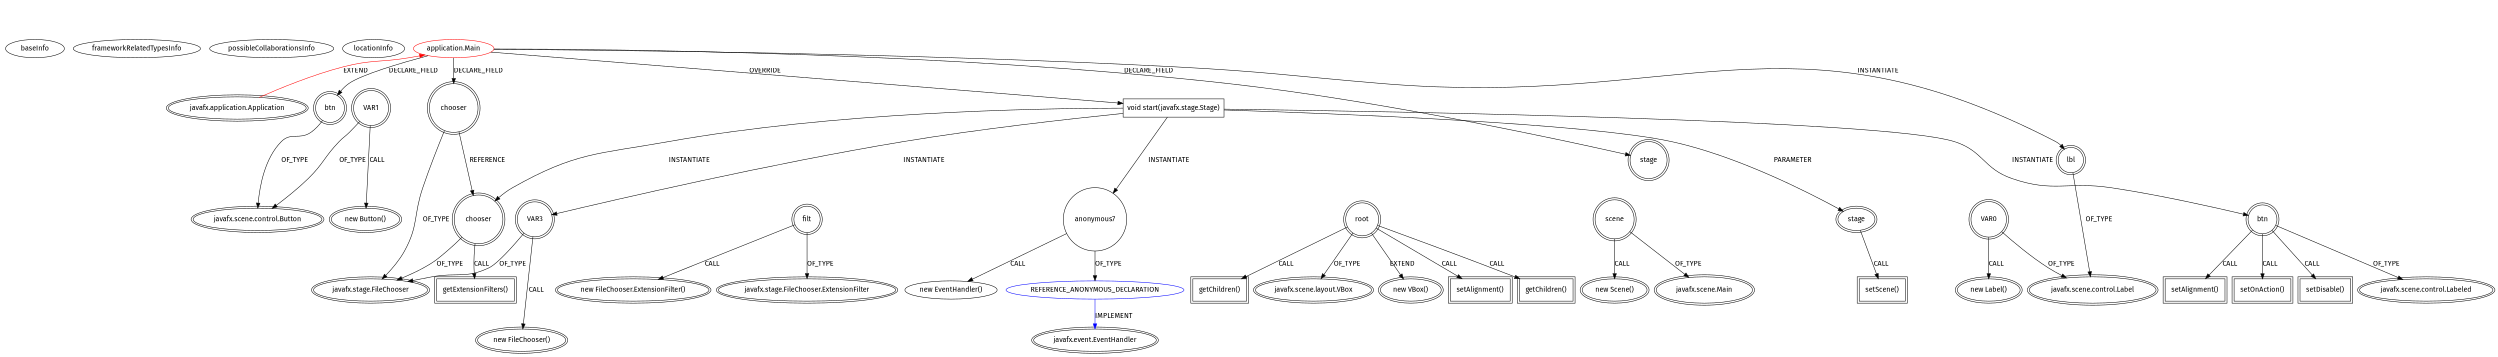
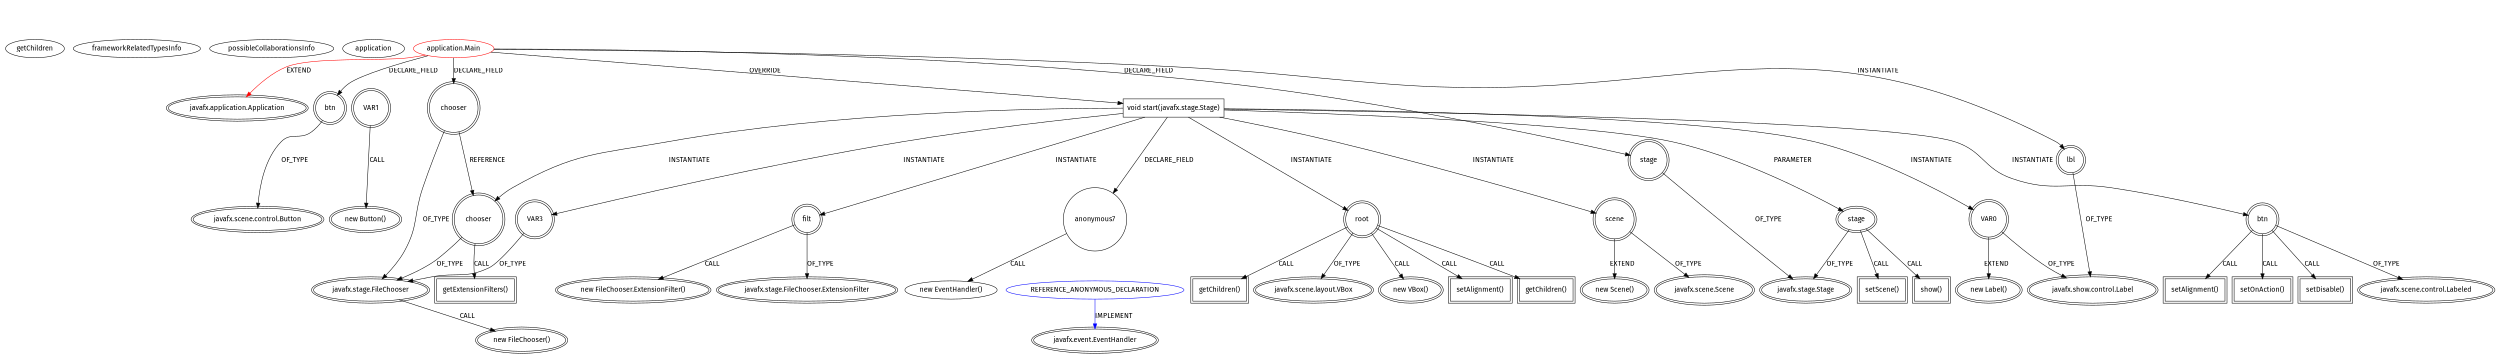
  digraph {
    fontname="Fira Sans"
    node [fontname="Fira Sans" isFrameworkType=true vertexType=FRAMEWORK_CLASS_TYPE peripheries=2]
    edge [fontname="Fira Sans"]
-   baseInfo [category=extension_graph graphId=2687 isAnonymous=false possibleRelation=true isFrameworkType="" vertexType="" peripheries=""]
+   baseInfo [category=extension_graph graphId=2687 isAnonymous=false possibleRelation=true label=getChildren isFrameworkType="" vertexType="" peripheries=""]
    frameworkRelatedTypesInfo [0="javafx.application.Application" isFrameworkType="" vertexType="" peripheries=""]
    possibleCollaborationsInfo [0="2687~OVERRIDING_METHOD_DECLARATION-INSTANTIATION-~javafx.application.Application ~javafx.event.EventHandler ~false~true" isFrameworkType="" vertexType="" peripheries=""]
-   locationInfo [contextSignature=Main filePath="/fisimon-Ing_Software/Ing_Software-master/src/application/Main.java" graphId=2687 projectName="fisimon-Ing_Software" isFrameworkType="" vertexType="" peripheries=""]
+   locationInfo [contextSignature=Main filePath="/fisimon-Ing_Software/Ing_Software-master/src/application/Main.java" graphId=2687 projectName="fisimon-Ing_Software" label=application isFrameworkType="" vertexType="" peripheries=""]
    n5 [color=red isFrameworkType=false label="application.Main" vertexType=ROOT_CLIENT_CLASS_DECLARATION peripheries=""]
    n6 [label="javafx.application.Application"]
    n7 [label=btn shape=circle vertexType=FIELD_DECLARATION]
    n8 [label=chooser shape=circle vertexType=FIELD_DECLARATION]
    n9 [label=lbl shape=circle vertexType=FIELD_DECLARATION]
    n10 [label=stage shape=circle vertexType=FIELD_DECLARATION]
    n11 [isFrameworkType=false label="void start(javafx.stage.Stage)" shape=box vertexType=OVERRIDING_METHOD_DECLARATION peripheries=""]
    n12 [label="javafx.scene.control.Button"]
    n13 [label="javafx.stage.FileChooser"]
    n14 [label=chooser shape=circle vertexType=VARIABLE_EXPRESION]
-   n15 [label="javafx.scene.control.Label"]
+   n15 [label="javafx.show.control.Label"]
+   n16 [label="javafx.stage.Stage"]
    n17 [label=stage vertexType=PARAMETER_DECLARATION]
    n18 [label=VAR0 shape=circle vertexType=VARIABLE_EXPRESION]
    n19 [label=btn shape=circle vertexType=VARIABLE_EXPRESION]
    n20 [label=VAR3 shape=circle vertexType=VARIABLE_EXPRESION]
    n21 [label=filt shape=circle vertexType=VARIABLE_EXPRESION]
    n22 [isFrameworkType=false label=anonymous7 shape=circle vertexType=VARIABLE_EXPRESION peripheries=""]
    n23 [label=root shape=circle vertexType=VARIABLE_EXPRESION]
    n24 [label=scene shape=circle vertexType=VARIABLE_EXPRESION]
    n25 [label="getExtensionFilters()" shape=box vertexType=INSIDE_CALL]
    n26 [label="setScene()" shape=box vertexType=INSIDE_CALL]
+   n27 [label="show()" shape=box vertexType=INSIDE_CALL]
    n28 [label="new Label()" vertexType=CONSTRUCTOR_CALL]
    n29 [label=VAR1 shape=circle vertexType=VARIABLE_EXPRESION]
    n30 [label="new Button()" vertexType=CONSTRUCTOR_CALL]
    n31 [label="javafx.scene.control.Labeled"]
    n32 [label="setAlignment()" shape=box vertexType=INSIDE_CALL]
    n33 [label="setOnAction()" shape=box vertexType=INSIDE_CALL]
    n34 [label="setDisable()" shape=box vertexType=INSIDE_CALL]
    n35 [label="new FileChooser()" vertexType=CONSTRUCTOR_CALL]
    n36 [label="javafx.stage.FileChooser.ExtensionFilter"]
    n37 [label="new FileChooser.ExtensionFilter()" vertexType=CONSTRUCTOR_CALL]
    n38 [color=blue isFrameworkType=false label=REFERENCE_ANONYMOUS_DECLARATION vertexType=REFERENCE_ANONYMOUS_DECLARATION peripheries=""]
    n39 [isFrameworkType=false label="new EventHandler()" vertexType=CONSTRUCTOR_CALL peripheries=""]
    n40 [label="javafx.scene.layout.VBox"]
    n41 [label="new VBox()" vertexType=CONSTRUCTOR_CALL]
    n42 [label="setAlignment()" shape=box vertexType=INSIDE_CALL]
    n43 [label="getChildren()" shape=box vertexType=INSIDE_CALL]
    n44 [label="getChildren()" shape=box vertexType=INSIDE_CALL]
-   n45 [label="javafx.scene.Main"]
+   n45 [label="javafx.scene.Scene"]
    n46 [label="new Scene()" vertexType=CONSTRUCTOR_CALL]
    n47 [label="javafx.event.EventHandler" vertexType=FRAMEWORK_INTERFACE_TYPE]
-   n6 -> n5 [color=red label=EXTEND]
+   n5 -> n6 [color=red label=EXTEND]
    n5 -> n7 [label=DECLARE_FIELD]
    n5 -> n8 [label=DECLARE_FIELD]
    n5 -> n9 [label=INSTANTIATE]
    n5 -> n10 [label=DECLARE_FIELD]
    n5 -> n11 [label=OVERRIDE]
    n7 -> n12 [label=OF_TYPE]
    n8 -> n13 [label=OF_TYPE]
    n8 -> n14 [label=REFERENCE]
    n9 -> n15 [label=OF_TYPE]
+   n10 -> n16 [label=OF_TYPE]
    n11 -> n14 [label=INSTANTIATE]
    n11 -> n17 [label=PARAMETER]
+   n11 -> n18 [label=INSTANTIATE]
    n11 -> n19 [label=INSTANTIATE]
    n11 -> n20 [label=INSTANTIATE]
-   n11 -> n22 [label=INSTANTIATE]
+   n11 -> n21 [label=INSTANTIATE]
+   n11 -> n22 [label=DECLARE_FIELD]
+   n11 -> n23 [label=INSTANTIATE]
+   n11 -> n24 [label=INSTANTIATE]
    n14 -> n13 [label=OF_TYPE]
    n14 -> n25 [label=CALL]
+   n17 -> n16 [label=OF_TYPE]
    n17 -> n26 [label=CALL]
+   n17 -> n27 [label=CALL]
    n18 -> n15 [label=OF_TYPE]
-   n18 -> n28 [label=CALL]
+   n18 -> n28 [label=EXTEND]
    n19 -> n31 [label=OF_TYPE]
    n19 -> n32 [label=CALL]
    n19 -> n33 [label=CALL]
    n19 -> n34 [label=CALL]
    n20 -> n13 [label=OF_TYPE]
-   n20 -> n35 [label=CALL]
+   n13 -> n35 [label=CALL]
    n21 -> n36 [label=OF_TYPE]
    n21 -> n37 [label=CALL]
-   n22 -> n38 [label=OF_TYPE]
    n22 -> n39 [label=CALL]
    n23 -> n40 [label=OF_TYPE]
-   n23 -> n41 [label=EXTEND]
+   n23 -> n41 [label=CALL]
    n23 -> n42 [label=CALL]
    n23 -> n43 [label=CALL]
    n23 -> n44 [label=CALL]
    n24 -> n45 [label=OF_TYPE]
-   n24 -> n46 [label=CALL]
-   n29 -> n12 [label=OF_TYPE]
+   n24 -> n46 [label=EXTEND]
    n29 -> n30 [label=CALL]
    n38 -> n47 [color=blue label=IMPLEMENT]
  }
